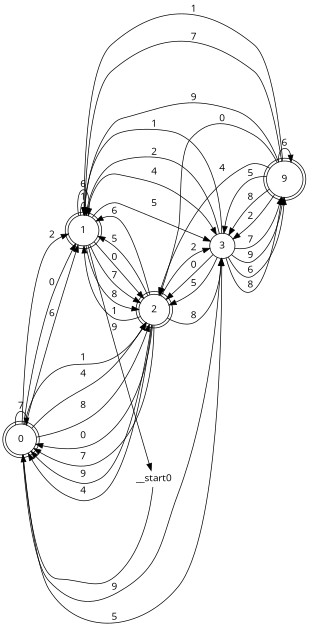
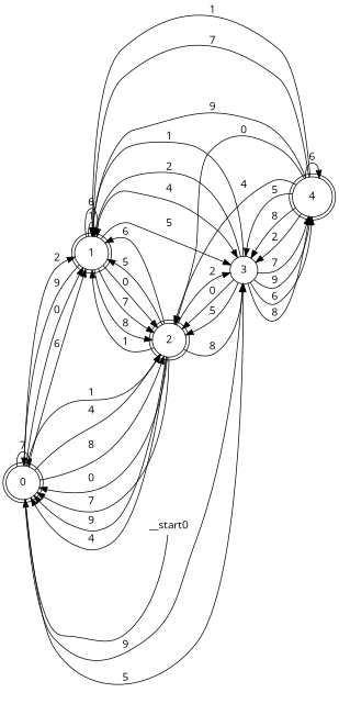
  digraph {
    fontname="Open Sans"
    rankdir=LR
    node [fontname="Open Sans" shape=doublecircle]
    edge [fontname="Open Sans"]
    n1 [label=0]
    n2 [label=1]
    n3 [label=2]
    n4 [label=3 shape=circle]
-   n5 [label=9]
+   n5 [label=4]
    __start0 [height=0 shape=none width=0]
    n1 -> n1 [label=7]
    n1 -> n2 [label=0]
    n1 -> n2 [label=6]
    n1 -> n2 [label=2]
    n1 -> n3 [label=1]
    n1 -> n3 [label=4]
    n1 -> n3 [label=8]
    n1 -> n4 [label=9]
    n1 -> n4 [label=5]
-   n2 -> __start0 [label=9]
+   n2 -> n1 [label=9]
    n2 -> n2 [label=1]
    n2 -> n2 [label=6]
    n2 -> n3 [label=0]
    n2 -> n3 [label=7]
    n2 -> n3 [label=8]
    n2 -> n4 [label=4]
    n2 -> n4 [label=5]
    n3 -> n1 [label=0]
    n3 -> n1 [label=7]
    n3 -> n1 [label=9]
    n3 -> n1 [label=4]
    n3 -> n2 [label=1]
    n3 -> n2 [label=6]
    n3 -> n2 [label=5]
    n3 -> n4 [label=8]
    n3 -> n4 [label=2]
    n4 -> n2 [label=1]
    n4 -> n2 [label=2]
    n4 -> n3 [label=0]
    n4 -> n3 [label=5]
    n4 -> n5 [label=7]
    n4 -> n5 [label=9]
    n4 -> n5 [label=6]
    n4 -> n5 [label=8]
    n5 -> n2 [label=1]
    n5 -> n2 [label=7]
    n5 -> n2 [label=9]
    n5 -> n3 [label=0]
    n5 -> n3 [label=4]
    n5 -> n4 [label=5]
    n5 -> n4 [label=8]
    n5 -> n4 [label=2]
    n5 -> n5 [label=6]
    __start0 -> n1
  }
